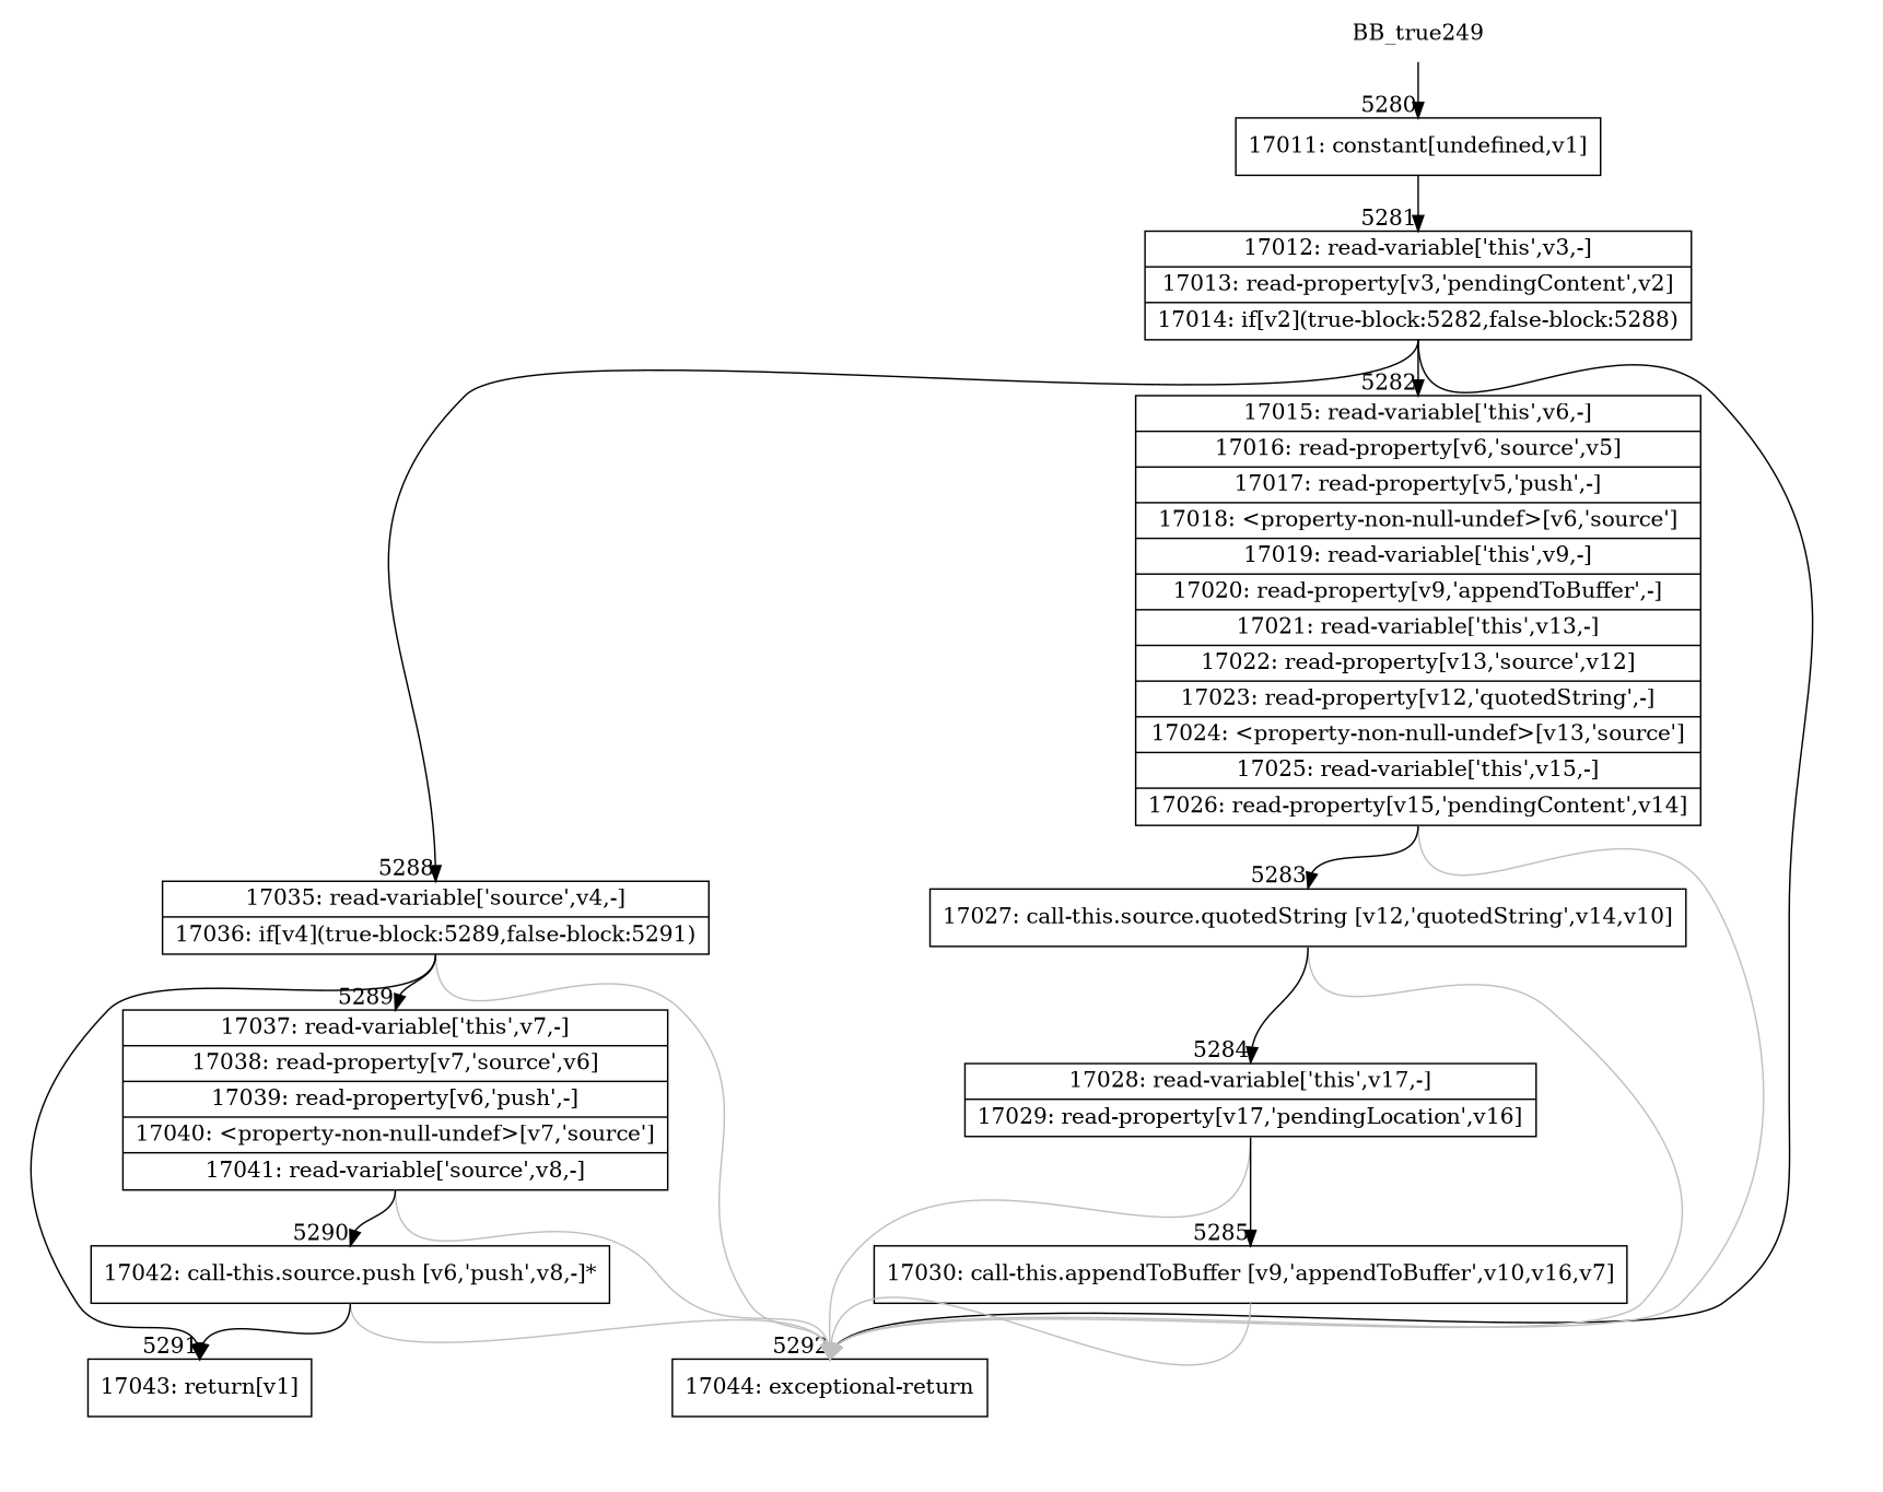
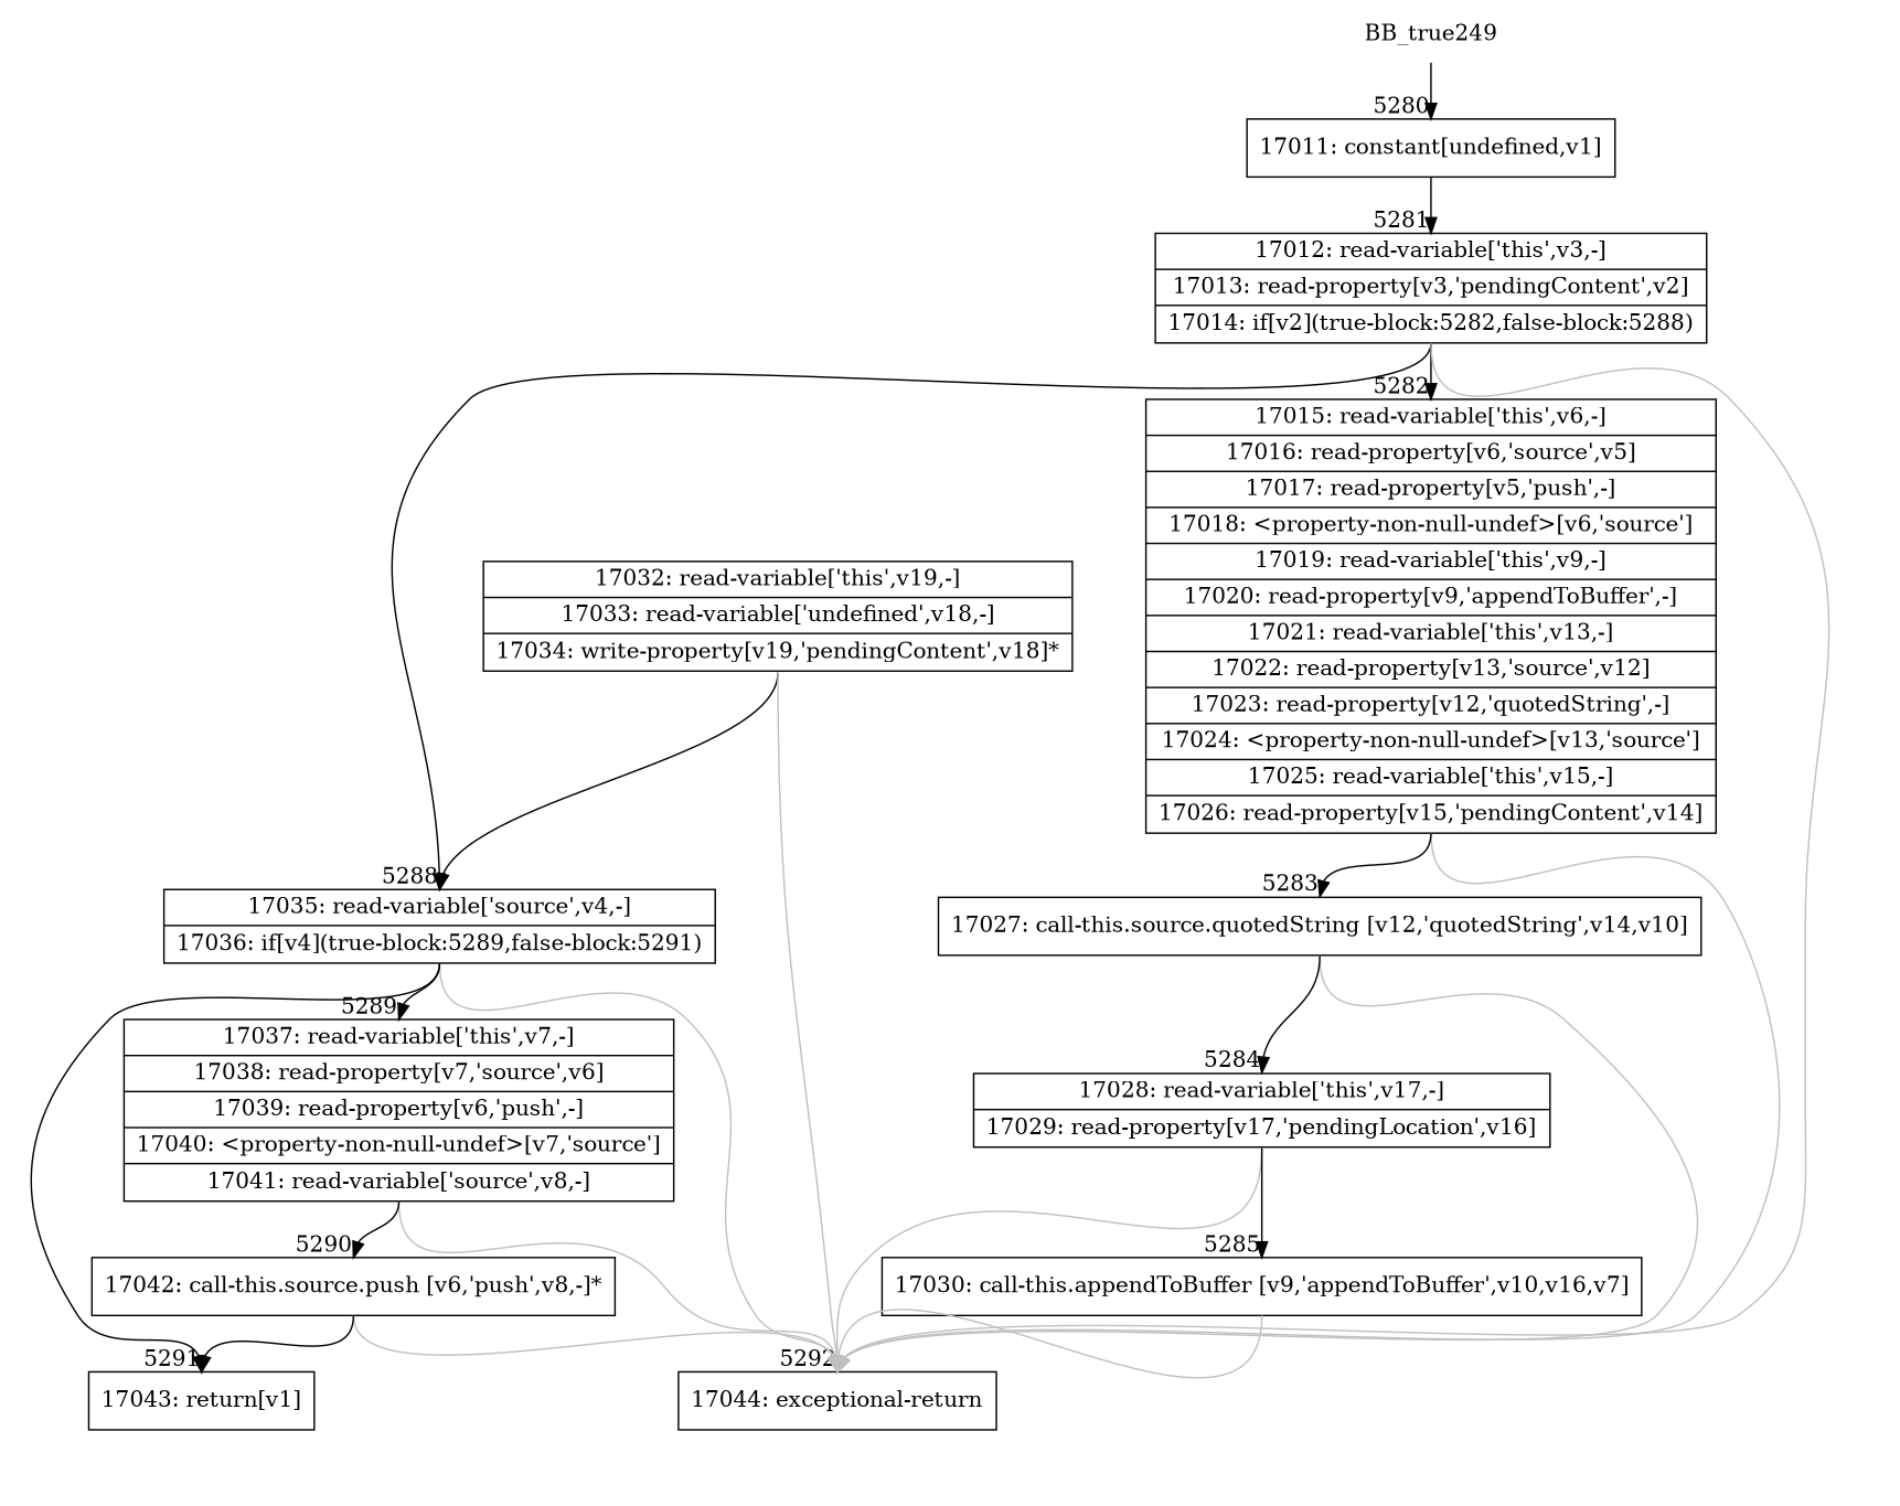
  digraph {
    rankdir=TD
    node [shape=record]
    edge [headport=n tailport=s]
    n1 [label=BB_true249 shape=none]
    n2 [label="{17011: constant[undefined,v1]}"]
    n3 [label="{17012: read-variable['this',v3,-]|17013: read-property[v3,'pendingContent',v2]|17014: if[v2](true-block:5282,false-block:5288)}"]
    n4 [label="{17015: read-variable['this',v6,-]|17016: read-property[v6,'source',v5]|17017: read-property[v5,'push',-]|17018: \<property-non-null-undef\>[v6,'source']|17019: read-variable['this',v9,-]|17020: read-property[v9,'appendToBuffer',-]|17021: read-variable['this',v13,-]|17022: read-property[v13,'source',v12]|17023: read-property[v12,'quotedString',-]|17024: \<property-non-null-undef\>[v13,'source']|17025: read-variable['this',v15,-]|17026: read-property[v15,'pendingContent',v14]}"]
    n5 [label="{17035: read-variable['source',v4,-]|17036: if[v4](true-block:5289,false-block:5291)}"]
    n6 [label="{17044: exceptional-return}"]
    n7 [label="{17027: call-this.source.quotedString [v12,'quotedString',v14,v10]}"]
    n8 [label="{17037: read-variable['this',v7,-]|17038: read-property[v7,'source',v6]|17039: read-property[v6,'push',-]|17040: \<property-non-null-undef\>[v7,'source']|17041: read-variable['source',v8,-]}"]
    n9 [label="{17043: return[v1]}"]
    n10 [label="{17028: read-variable['this',v17,-]|17029: read-property[v17,'pendingLocation',v16]}"]
    n11 [label="{17042: call-this.source.push [v6,'push',v8,-]*}"]
    n12 [label="{17030: call-this.appendToBuffer [v9,'appendToBuffer',v10,v16,v7]}"]
+   n13 [label="{17032: read-variable['this',v19,-]|17033: read-variable['undefined',v18,-]|17034: write-property[v19,'pendingContent',v18]*}"]
    n1 -> n2 [headlabel="    5280"]
    n2 -> n3 [headlabel="      5281"]
    n3 -> n4 [headlabel="      5282"]
    n3 -> n5 [headlabel="      5288"]
-   n3 -> n6 [color=black headlabel="      5292"]
+   n3 -> n6 [color=gray headlabel="      5292"]
    n4 -> n6 [color=gray]
    n4 -> n7 [headlabel="      5283"]
    n5 -> n6 [color=gray]
    n5 -> n8 [headlabel="      5289"]
    n5 -> n9 [headlabel="      5291"]
    n7 -> n6 [color=gray]
    n7 -> n10 [headlabel="      5284"]
    n8 -> n6 [color=gray]
    n8 -> n11 [headlabel="      5290"]
    n10 -> n6 [color=gray]
    n10 -> n12 [headlabel="      5285"]
    n11 -> n6 [color=gray]
    n11 -> n9
    n12 -> n6 [color=gray]
+   n13 -> n5
+   n13 -> n6 [color=gray]
  }
